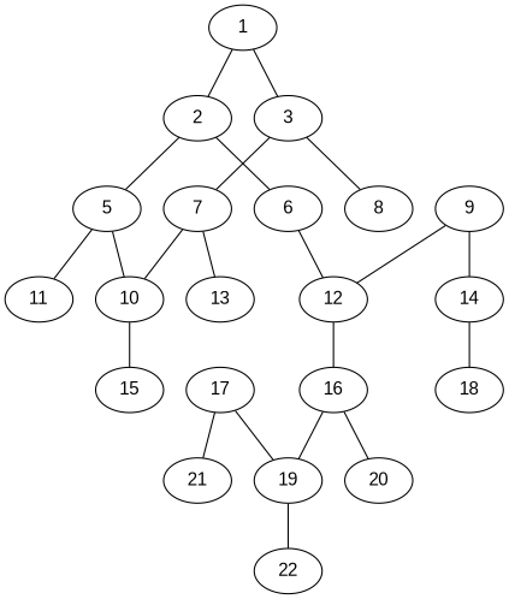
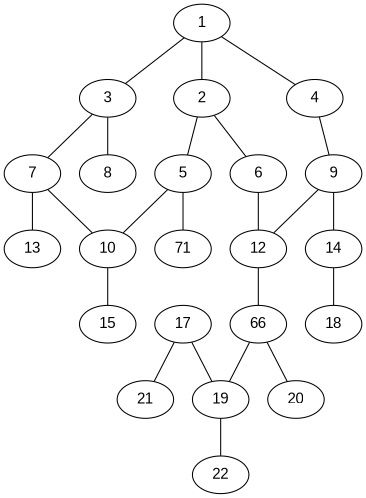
  graph {
    fontname="Liberation Sans"
    node [chem=C fontname="Liberation Sans"]
    edge [fontname="Liberation Sans" valence=1]
    1
    2
    3
+   4 [chem=O]
    5
    6 [chem=O]
    7
    8 [chem=Cl]
    9
    10
-   11 [chem=Cl]
+   11 [chem=Cl label=71]
    12
    13 [chem=Cl]
    14
    15 [chem=Cl]
-   16
+   16 [label=66]
    18 [chem=Cl]
    19
    20 [chem=Cl]
    17
    21 [chem=Cl]
    22 [chem=Cl]
    1 -- 2 [valence=2]
    1 -- 3
+   1 -- 4
    2 -- 5
    2 -- 6
    3 -- 7 [valence=2]
    3 -- 8
+   4 -- 9
    5 -- 10 [valence=2]
    5 -- 11
    6 -- 12
    7 -- 10
    7 -- 13
    9 -- 12 [valence=2]
    9 -- 14
    10 -- 15
    12 -- 16
    14 -- 18
    16 -- 19 [valence=2]
    16 -- 20
    19 -- 22
    17 -- 19
    17 -- 21
  }
